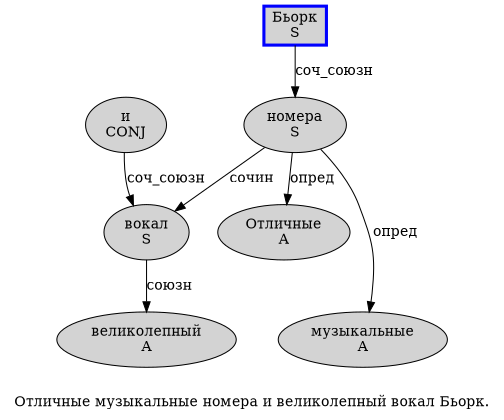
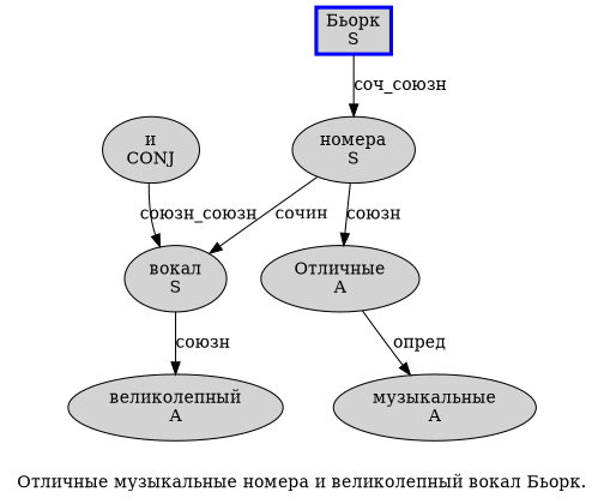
  digraph {
    label="Отличные музыкальные номера и великолепный вокал Бьорк."
    node [fillcolor=lightgray penwidth=1 shape=ellipse style=filled]
    n1 [label="Отличные\nA"]
    n2 [label="музыкальные\nA"]
    n3 [label="номера\nS"]
    n4 [label="вокал\nS"]
    n5 [label="и\nCONJ"]
    n6 [label="великолепный\nA"]
    n7 [color=blue label="Бьорк\nS" penwidth=3 shape=box]
-   n3 -> n1 [label="опред"]
-   n3 -> n2 [label="опред"]
+   n3 -> n1 [label="союзн"]
+   n1 -> n2 [label="опред"]
    n3 -> n4 [label="сочин"]
    n4 -> n6 [label="союзн"]
-   n5 -> n4 [label="соч_союзн"]
+   n5 -> n4 [label="союзн_союзн"]
    n7 -> n3 [label="соч_союзн"]
  }
